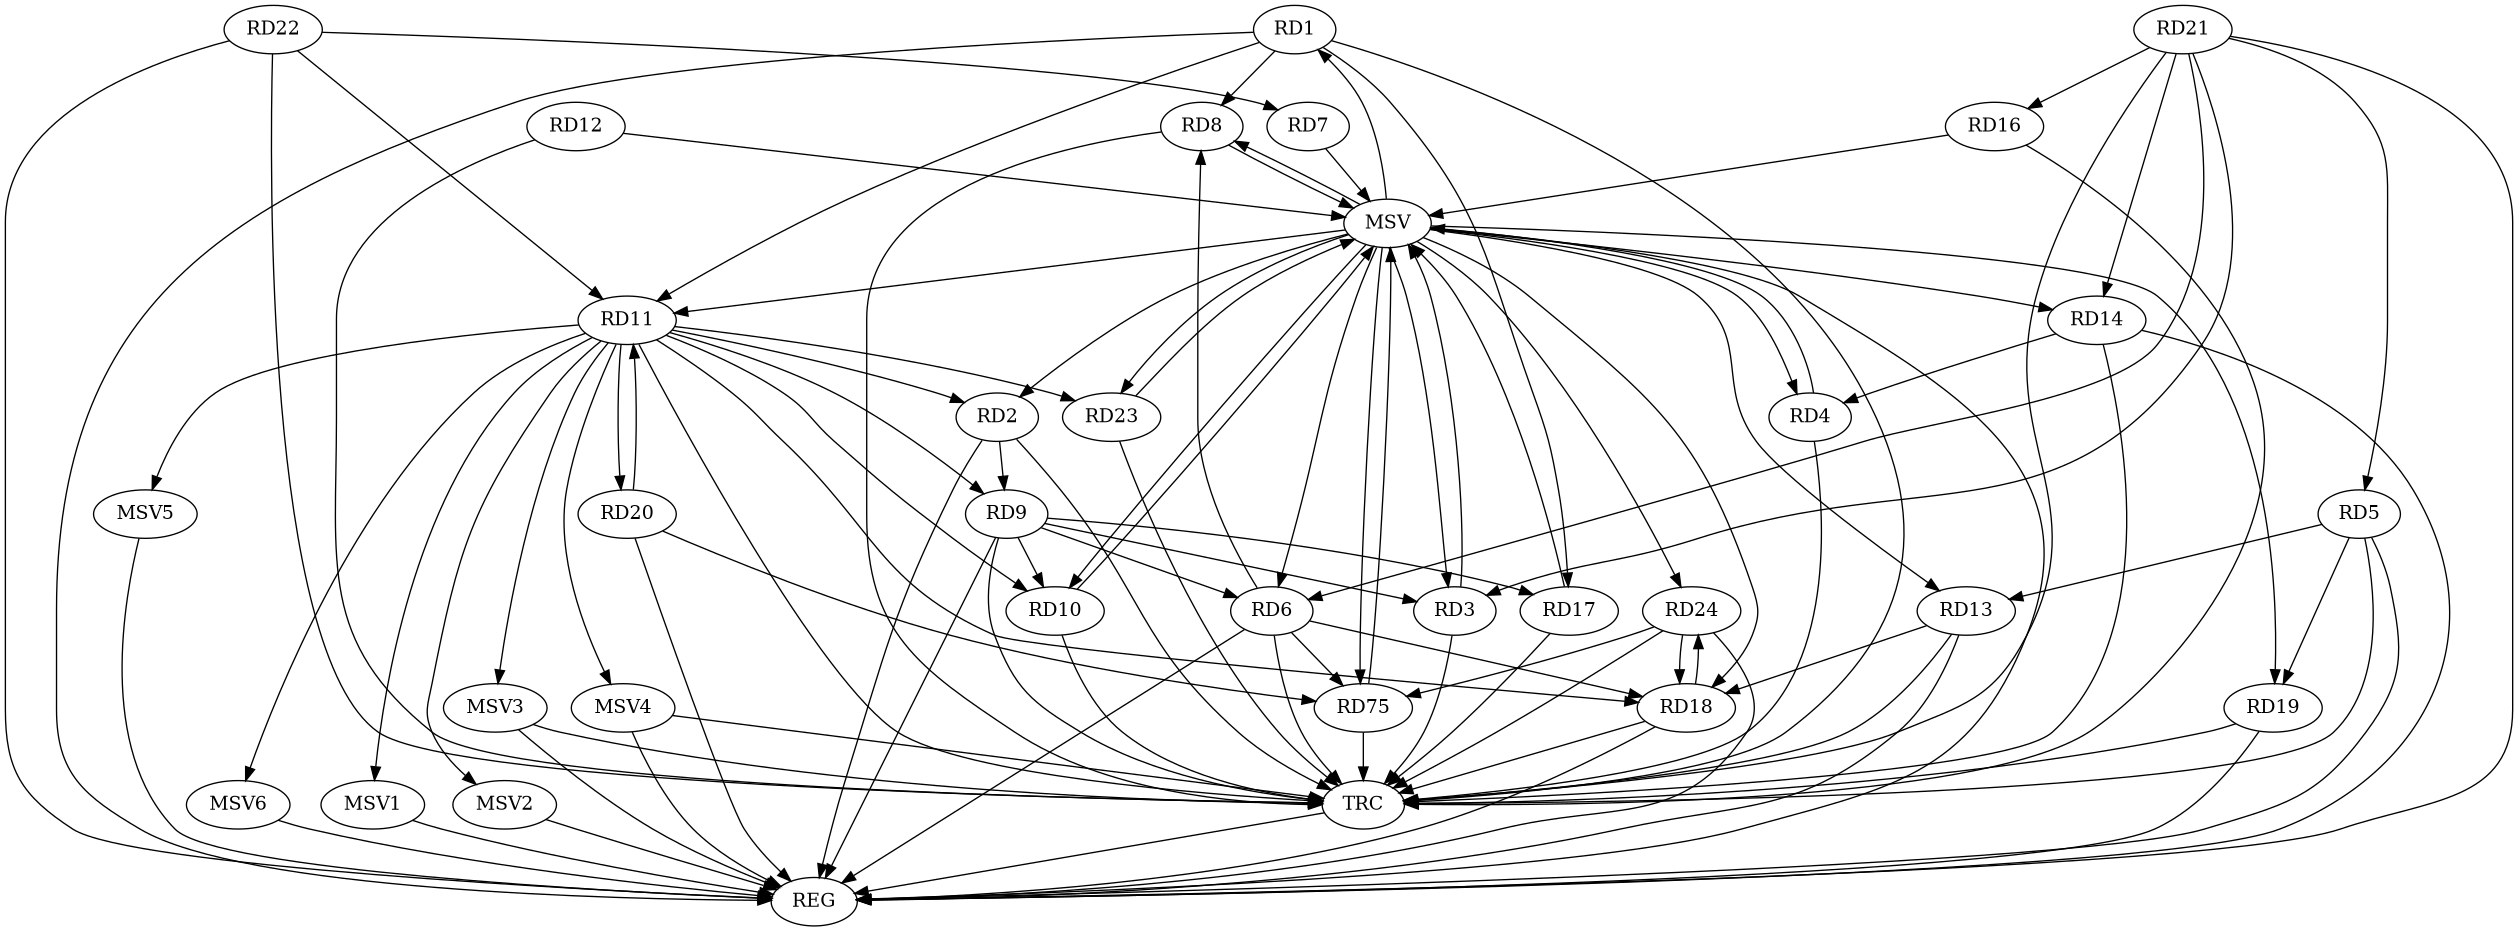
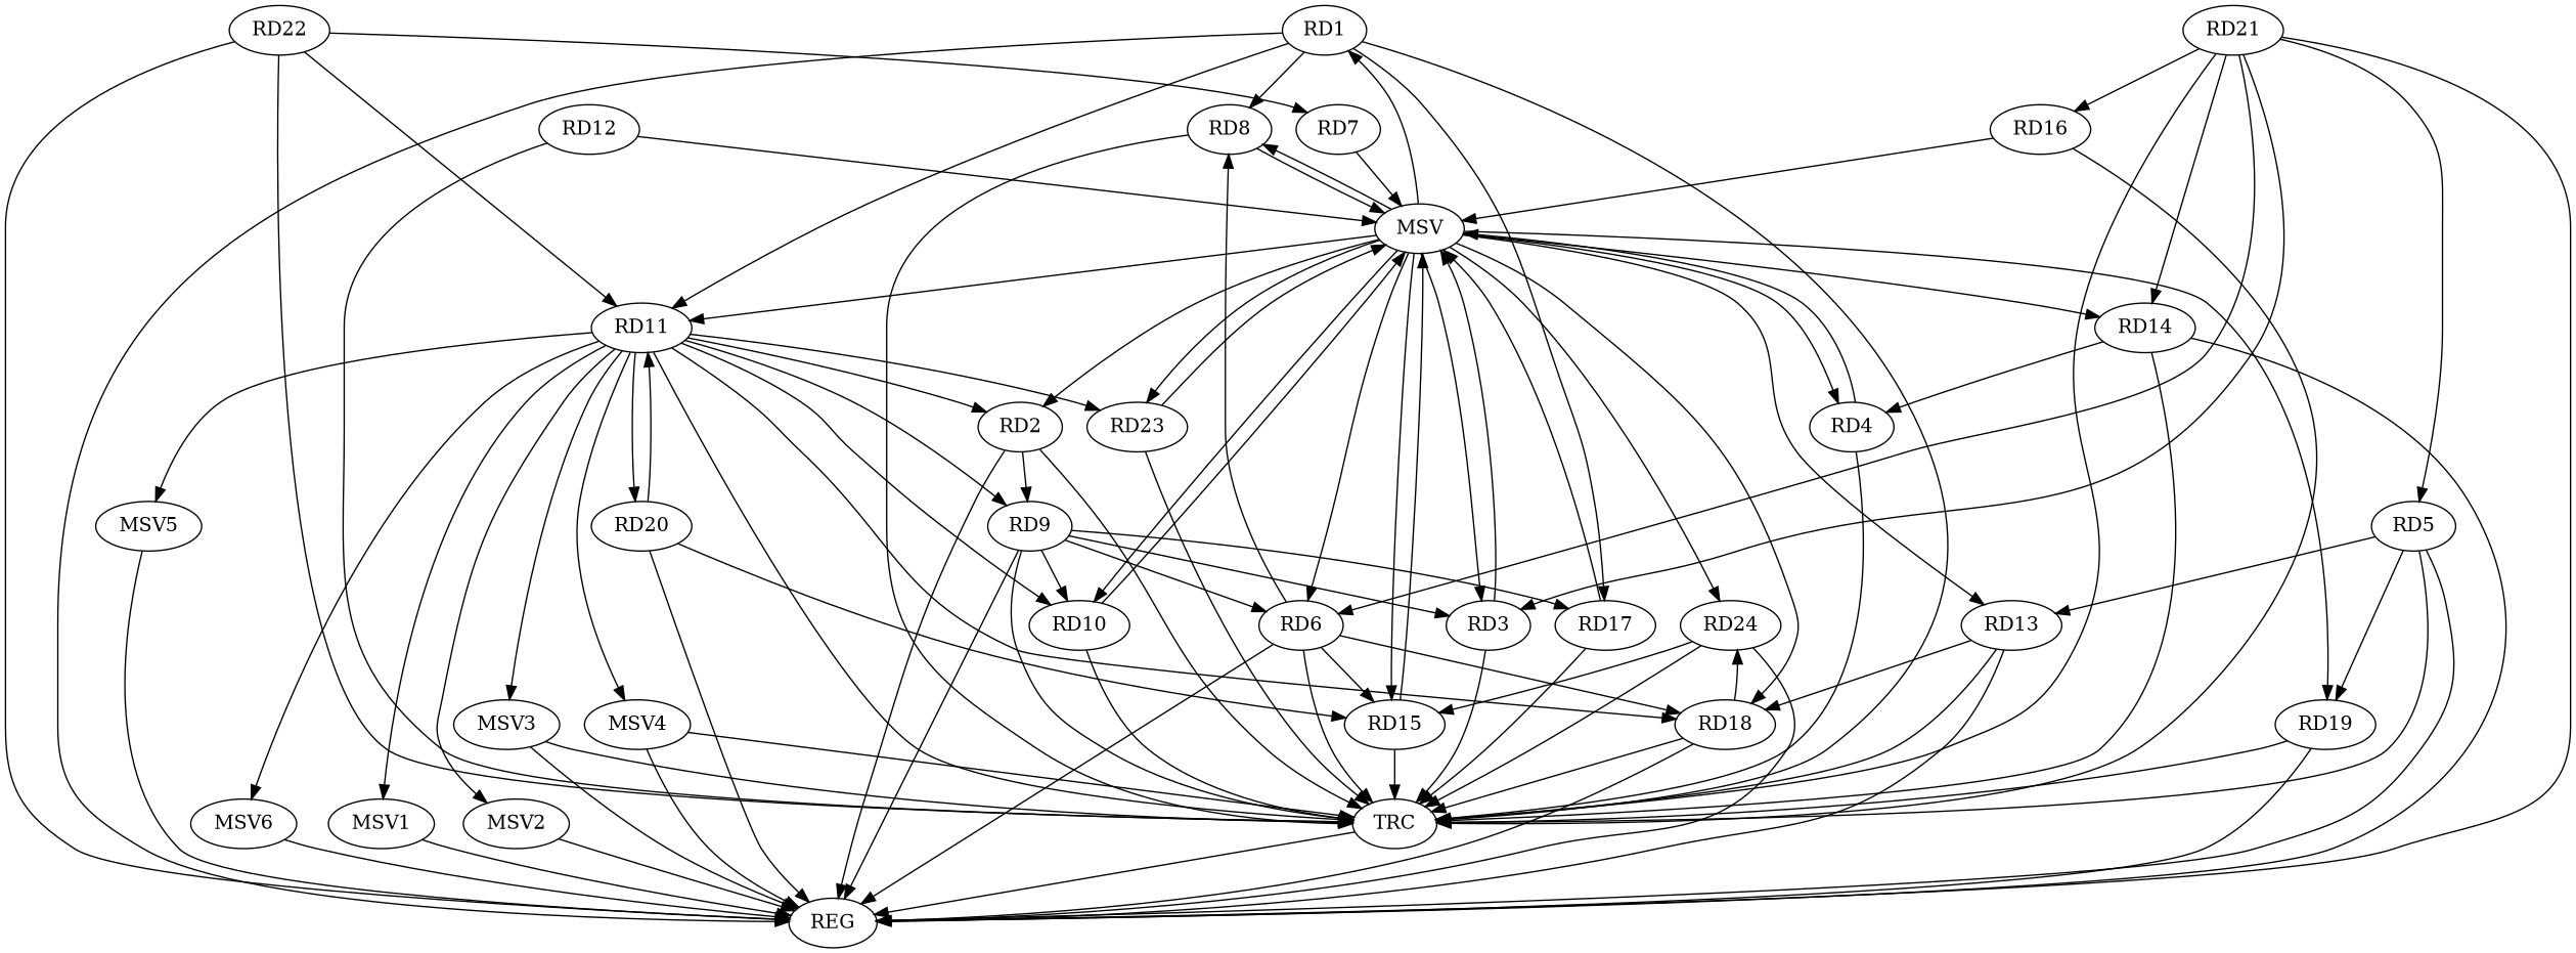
  strict digraph {
    n1 [label=RD1]
    n2 [label=RD8]
    n3 [label=RD11]
    n4 [label=RD17]
    n5 [label=REG]
    n6 [label=TRC]
    n7 [label=MSV]
    n8 [label=RD2]
    n9 [label=RD9]
    n10 [label=RD18]
    n11 [label=RD10]
    n12 [label=RD20]
    n13 [label=RD23]
    n14 [label=MSV1]
    n15 [label=MSV2]
    n16 [label=MSV3]
    n17 [label=MSV4]
    n18 [label=MSV5]
    n19 [label=MSV6]
    n20 [label=RD3]
    n21 [label=RD6]
    n22 [label=RD4]
    n23 [label=RD13]
    n24 [label=RD19]
-   n25 [label=RD75]
+   n25 [label=RD15]
    n26 [label=RD14]
    n27 [label=RD24]
    n28 [label=RD5]
    n29 [label=RD7]
    n30 [label=RD12]
    n31 [label=RD16]
    n32 [label=RD21]
    n33 [label=RD22]
    n1 -> n2
    n1 -> n3
    n1 -> n4
    n1 -> n5
    n1 -> n6
    n2 -> n6
    n2 -> n7
    n3 -> n6
    n3 -> n8
    n3 -> n9
    n3 -> n10
    n3 -> n11
    n3 -> n12
    n3 -> n13
    n3 -> n14
    n3 -> n15
    n3 -> n16
    n3 -> n17
    n3 -> n18
    n3 -> n19
    n4 -> n6
    n4 -> n7
    n6 -> n5
    n7 -> n1
    n7 -> n2
    n7 -> n3
-   n7 -> n5
    n7 -> n8
    n7 -> n10
    n7 -> n11
    n7 -> n13
    n7 -> n20
    n7 -> n21
    n7 -> n22
    n7 -> n23
    n7 -> n24
    n7 -> n25
    n7 -> n26
    n7 -> n27
    n8 -> n5
    n8 -> n6
    n8 -> n9
    n9 -> n4
    n9 -> n5
    n9 -> n6
    n9 -> n11
    n9 -> n20
    n9 -> n21
    n10 -> n5
    n10 -> n6
    n10 -> n27
    n11 -> n6
    n11 -> n7
    n12 -> n3
    n12 -> n5
    n12 -> n25
    n13 -> n6
    n13 -> n7
    n14 -> n5
    n15 -> n5
    n16 -> n5
    n16 -> n6
    n17 -> n5
    n17 -> n6
    n18 -> n5
    n19 -> n5
    n20 -> n6
    n20 -> n7
    n21 -> n2
    n21 -> n5
    n21 -> n6
    n21 -> n10
    n21 -> n25
    n22 -> n6
    n22 -> n7
    n23 -> n5
    n23 -> n6
    n23 -> n10
    n24 -> n5
    n24 -> n6
    n25 -> n6
    n25 -> n7
    n26 -> n5
    n26 -> n6
    n26 -> n22
    n27 -> n5
    n27 -> n6
-   n27 -> n10
    n27 -> n25
    n28 -> n5
    n28 -> n6
    n28 -> n23
    n28 -> n24
    n29 -> n7
    n30 -> n6
    n30 -> n7
    n31 -> n6
    n31 -> n7
    n32 -> n5
    n32 -> n6
    n32 -> n20
    n32 -> n21
    n32 -> n26
    n32 -> n28
    n32 -> n31
    n33 -> n3
    n33 -> n5
    n33 -> n6
    n33 -> n29
  }
